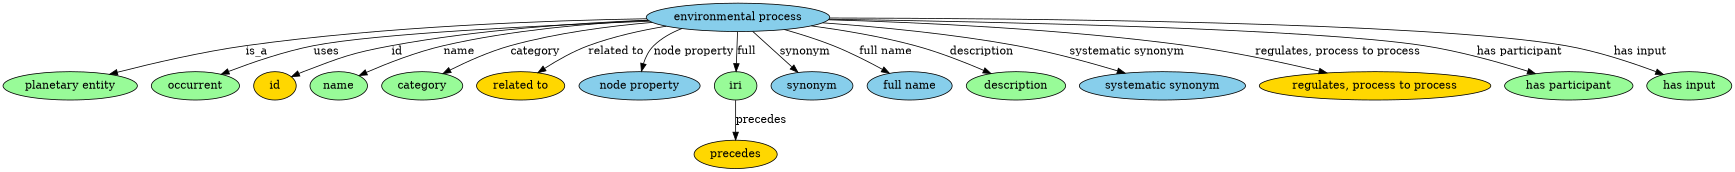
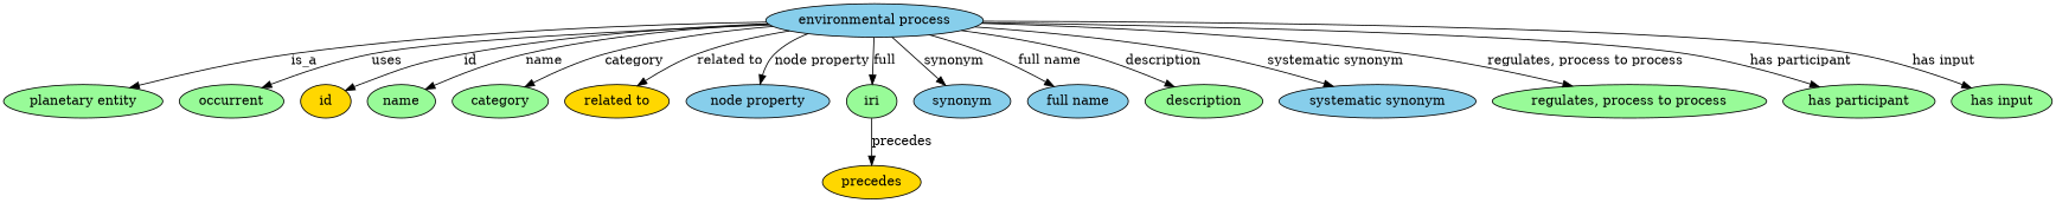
  digraph {
    node [fillcolor=palegreen style=filled color=black]
    edge [color=black style=solid]
    n1 [fillcolor=skyblue height=0.5 label="environmental process" width=2.4977 color=""]
    "planetary entity" [height=0.5 width=1.8155 color=""]
    occurrent [height=0.5 width=1.2082 color=""]
    id [fillcolor=gold height=0.5 width=0.75]
    name [height=0.5 width=0.75]
    category [height=0.5 width=0.75]
    "related to" [fillcolor=gold height=0.5 width=0.75]
    "node property" [fillcolor=skyblue height=0.5 width=0.75]
    iri [height=0.5 width=0.75]
    synonym [fillcolor=skyblue height=0.5 width=0.75]
    "full name" [fillcolor=skyblue height=0.5 width=0.75]
    description [height=0.5 width=0.75]
    "systematic synonym" [fillcolor=skyblue height=0.5 width=0.75]
-   "regulates, process to process" [fillcolor=gold height=0.5 width=0.75]
+   "regulates, process to process" [height=0.5 width=0.75]
    "has participant" [height=0.5 width=0.75]
    "has input" [height=0.5 width=0.75]
    precedes [fillcolor=gold height=0.5 width=0.75]
    n1 -> "planetary entity" [label=is_a color="" style=""]
    n1 -> occurrent [label=uses color="" style=""]
    n1 -> id [label=id]
    n1 -> name [label=name]
    n1 -> category [label=category]
    n1 -> "related to" [label="related to"]
    n1 -> "node property" [label="node property"]
    n1 -> iri [label=full]
    n1 -> synonym [label=synonym]
    n1 -> "full name" [label="full name"]
    n1 -> description [label=description]
    n1 -> "systematic synonym" [label="systematic synonym"]
    n1 -> "regulates, process to process" [label="regulates, process to process"]
    n1 -> "has participant" [label="has participant"]
    n1 -> "has input" [label="has input"]
    iri -> precedes [label=precedes]
  }
